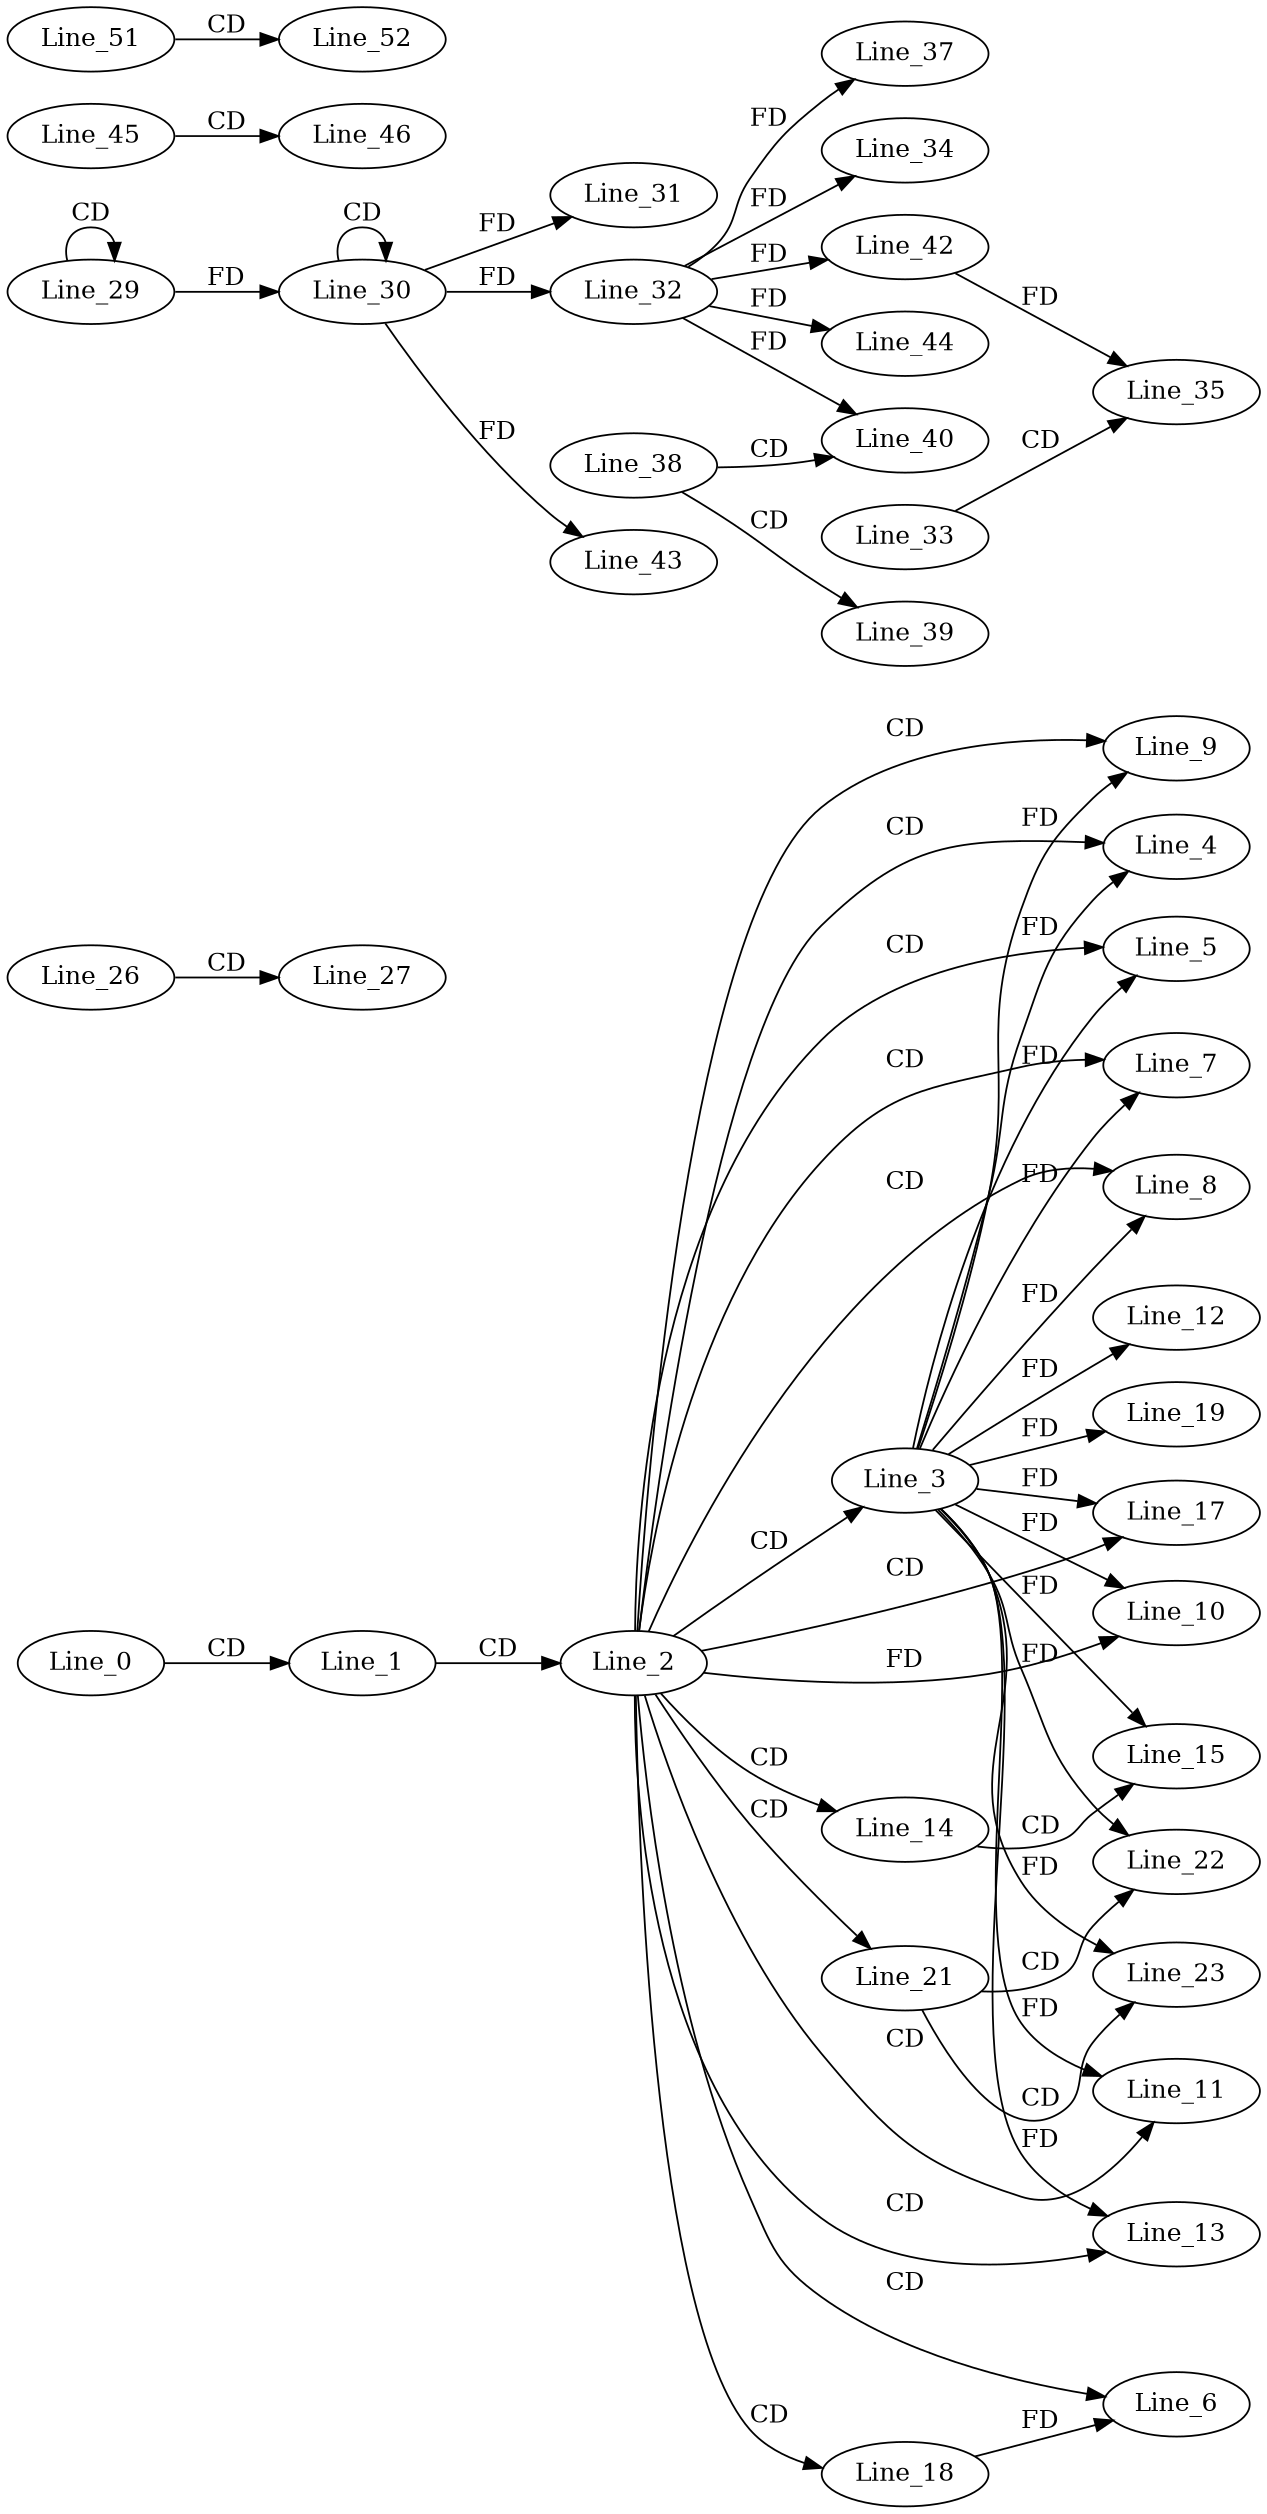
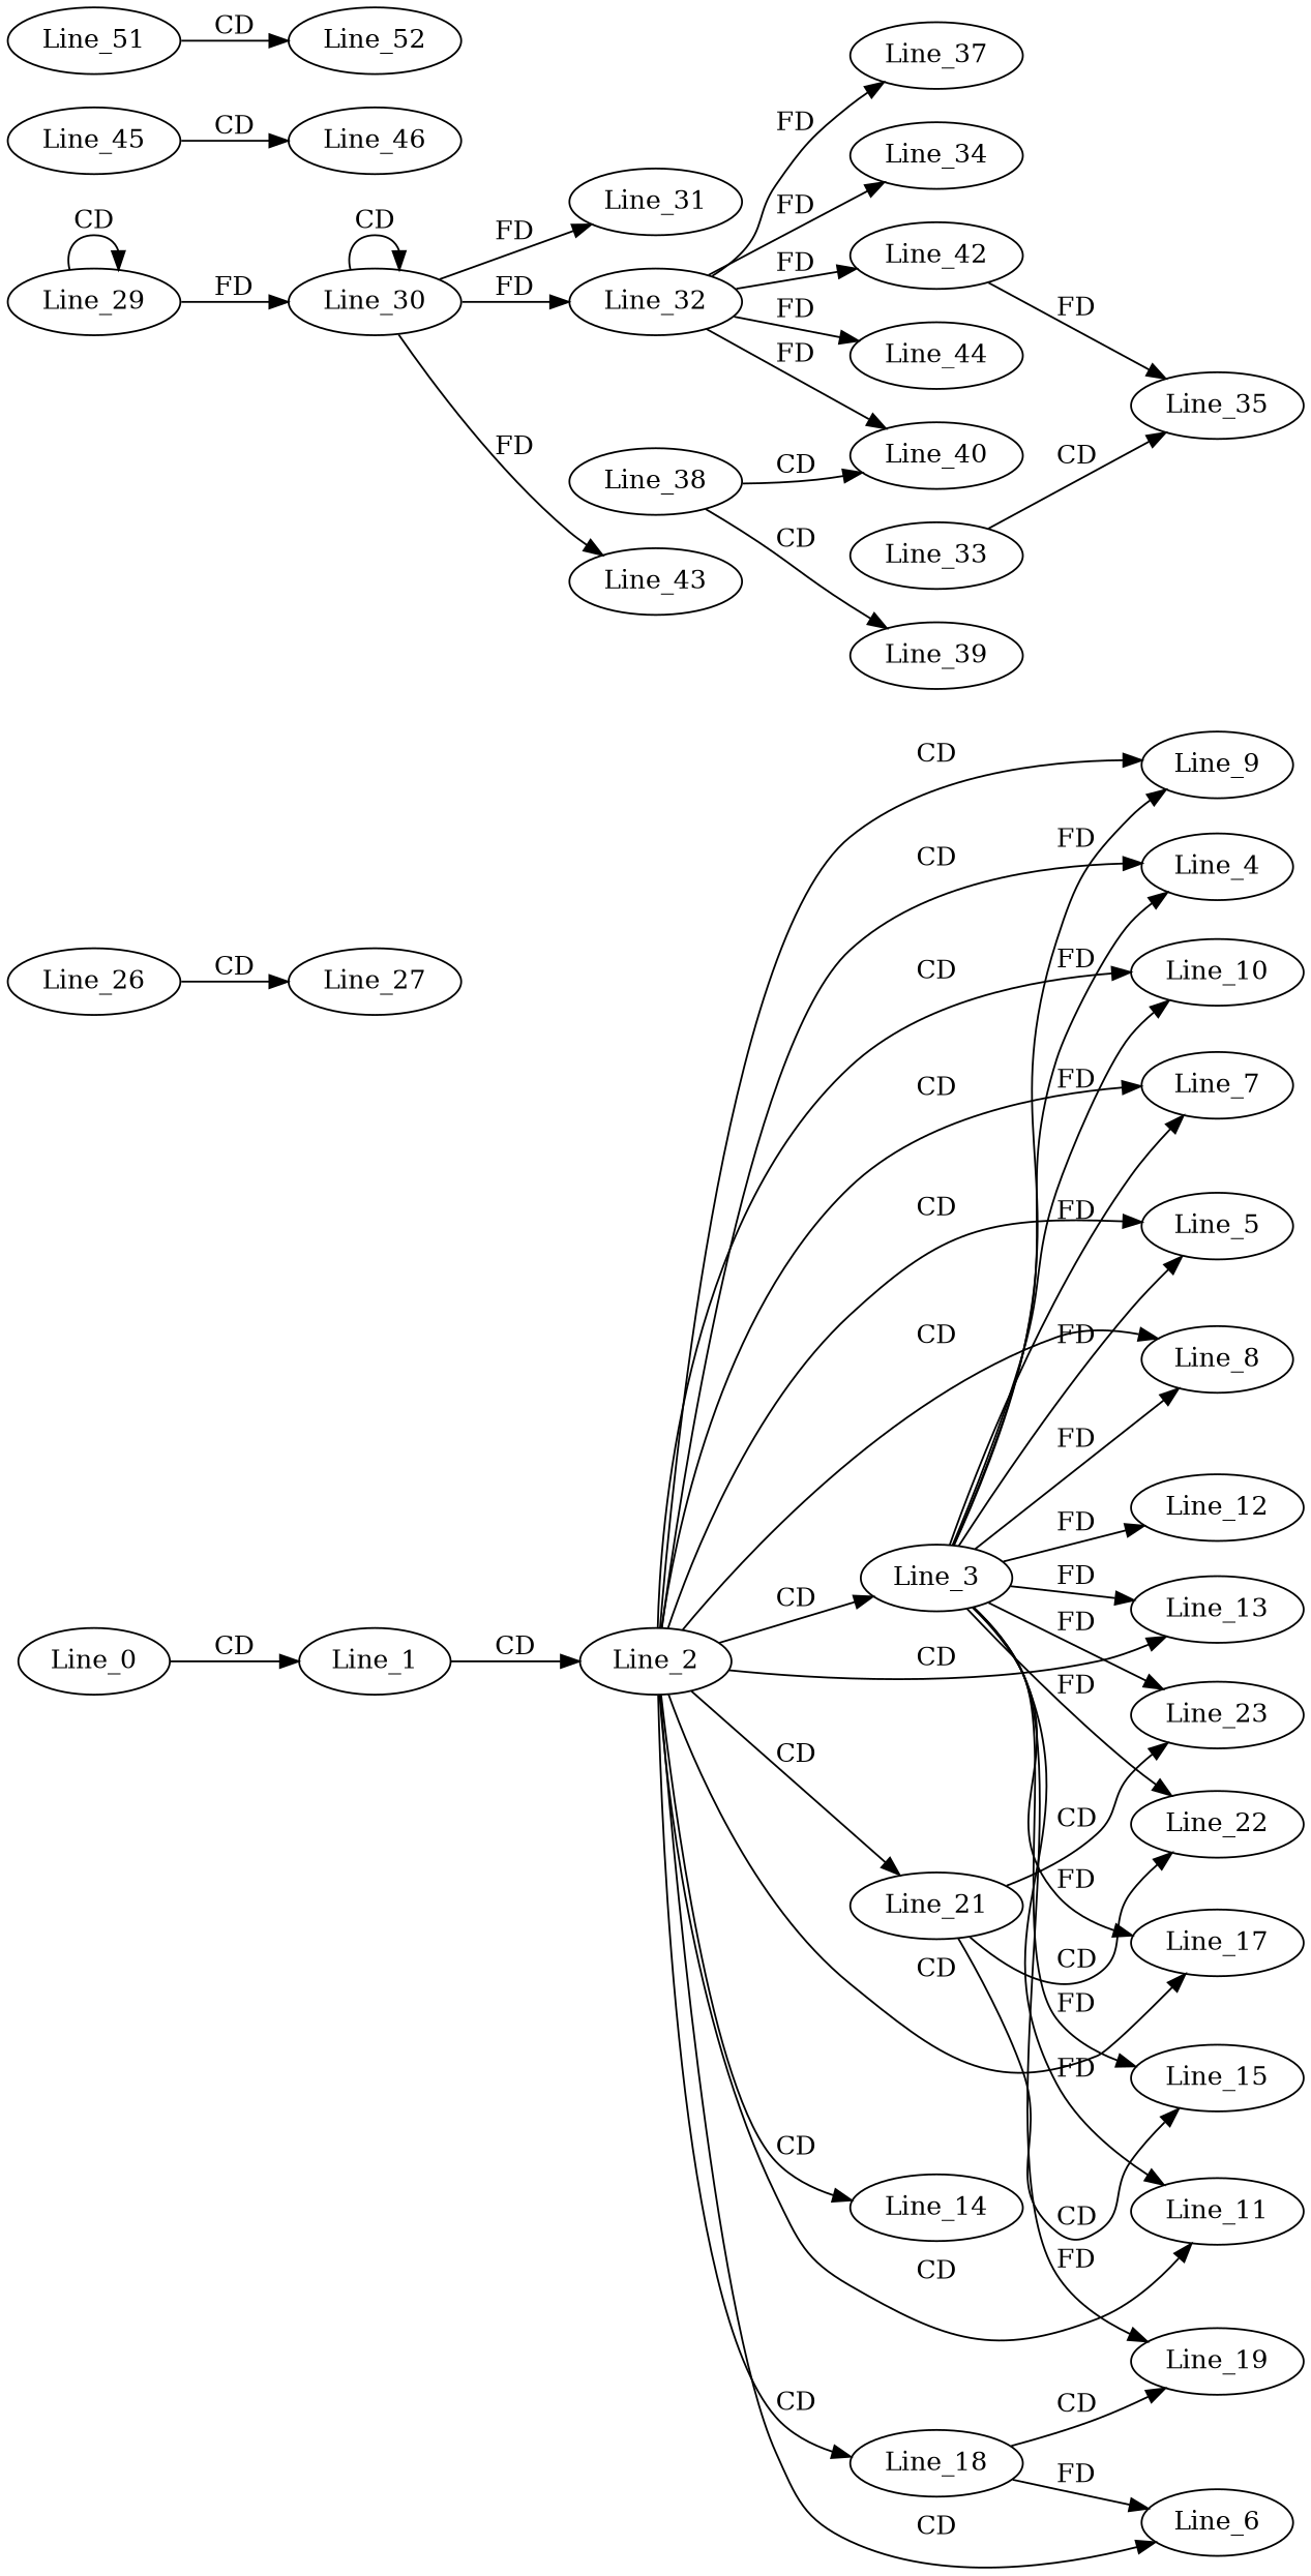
  digraph {
    rankdir=LR
    Line_0
    Line_1
    Line_2
    Line_3
    Line_4
    Line_5
    Line_6
    Line_7
    Line_8
    Line_9
    Line_10
    Line_11
    Line_13
    Line_14
    Line_17
    Line_18
    Line_21
    Line_12
    Line_15
    Line_19
    Line_22
    Line_23
    Line_26
    Line_27
    Line_29
    Line_30
    Line_31
    Line_32
    Line_43
    Line_37
    Line_34
    Line_40
    Line_42
    Line_44
    Line_35
    Line_33
    Line_38
    Line_39
    Line_45
    Line_46
    Line_51
    Line_52
    Line_0 -> Line_1 [label=CD]
    Line_1 -> Line_2 [label=CD]
    Line_2 -> Line_3 [label=CD]
    Line_2 -> Line_4 [label=CD]
    Line_2 -> Line_5 [label=CD]
    Line_2 -> Line_6 [label=CD]
    Line_2 -> Line_7 [label=CD]
    Line_2 -> Line_8 [label=CD]
    Line_2 -> Line_9 [label=CD]
-   Line_2 -> Line_10 [label=FD]
+   Line_2 -> Line_10 [label=CD]
    Line_2 -> Line_11 [label=CD]
    Line_2 -> Line_13 [label=CD]
    Line_2 -> Line_14 [label=CD]
    Line_2 -> Line_17 [label=CD]
    Line_2 -> Line_18 [label=CD]
    Line_2 -> Line_21 [label=CD]
    Line_3 -> Line_4 [label=FD]
    Line_3 -> Line_5 [label=FD]
    Line_3 -> Line_7 [label=FD]
    Line_3 -> Line_8 [label=FD]
    Line_3 -> Line_9 [label=FD]
    Line_3 -> Line_10 [label=FD]
    Line_3 -> Line_11 [label=FD]
    Line_3 -> Line_13 [label=FD]
    Line_3 -> Line_17 [label=FD]
    Line_3 -> Line_12 [label=FD]
    Line_3 -> Line_15 [label=FD]
    Line_3 -> Line_19 [label=FD]
    Line_3 -> Line_22 [label=FD]
    Line_3 -> Line_23 [label=FD]
-   Line_14 -> Line_15 [label=CD]
+   Line_21 -> Line_15 [label=CD]
    Line_18 -> Line_6 [label=FD]
+   Line_18 -> Line_19 [label=CD]
    Line_21 -> Line_22 [label=CD]
    Line_21 -> Line_23 [label=CD]
    Line_26 -> Line_27 [label=CD]
    Line_29 -> Line_29 [label=CD]
    Line_29 -> Line_30 [label=FD]
    Line_30 -> Line_30 [label=CD]
    Line_30 -> Line_31 [label=FD]
    Line_30 -> Line_32 [label=FD]
    Line_30 -> Line_43 [label=FD]
    Line_32 -> Line_37 [label=FD]
    Line_32 -> Line_34 [label=FD]
    Line_32 -> Line_40 [label=FD]
    Line_32 -> Line_42 [label=FD]
    Line_32 -> Line_44 [label=FD]
    Line_42 -> Line_35 [label=FD]
    Line_33 -> Line_35 [label=CD]
    Line_38 -> Line_40 [label=CD]
    Line_38 -> Line_39 [label=CD]
    Line_45 -> Line_46 [label=CD]
    Line_51 -> Line_52 [label=CD]
  }
